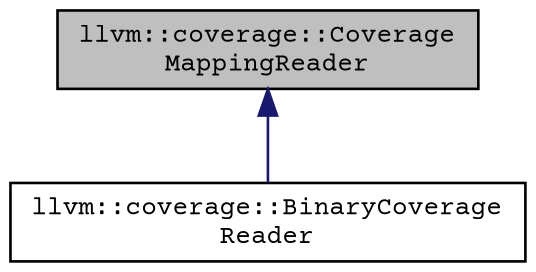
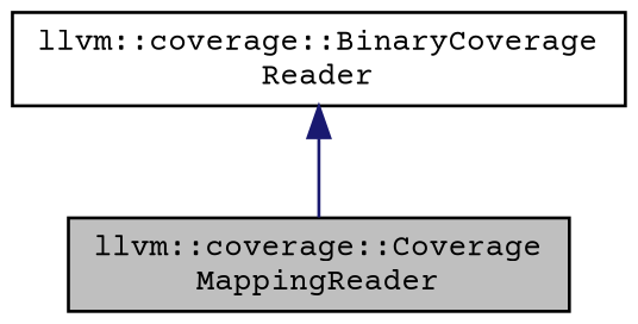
  digraph {
    fontname="Courier Prime"
    node [color=black fontname="Courier Prime" fontsize=10 shape=box]
    n1 [fillcolor=grey75 fontcolor=black height=0.2 label="llvm::coverage::Coverage\lMappingReader" style=filled width=0.4]
    n2 [height=0.2 label="llvm::coverage::BinaryCoverage\lReader" width=0.4]
-   n1 -> n2 [color=midnightblue dir=back fontname="Courier Prime" fontsize=10 labelfontname=Helvetica labelfontsize=10 style=solid]
+   n2 -> n1 [color=midnightblue dir=back fontname="Courier Prime" fontsize=10 labelfontname=Helvetica labelfontsize=10 style=solid]
  }
